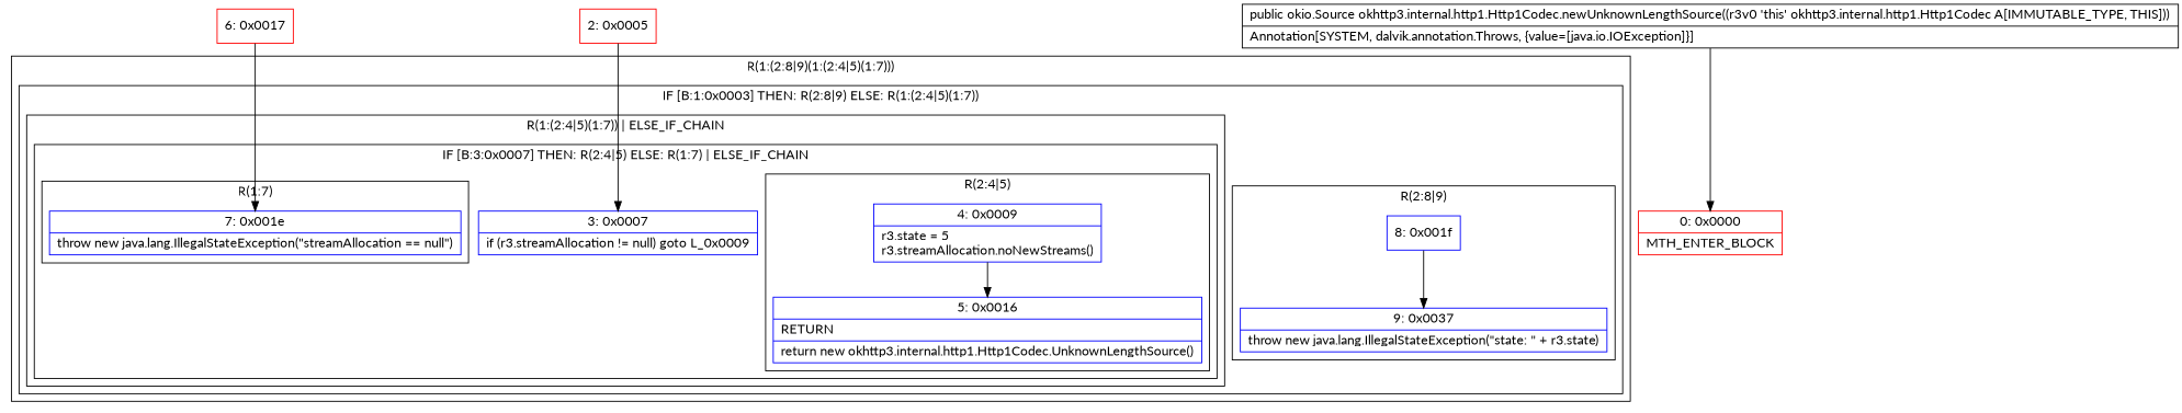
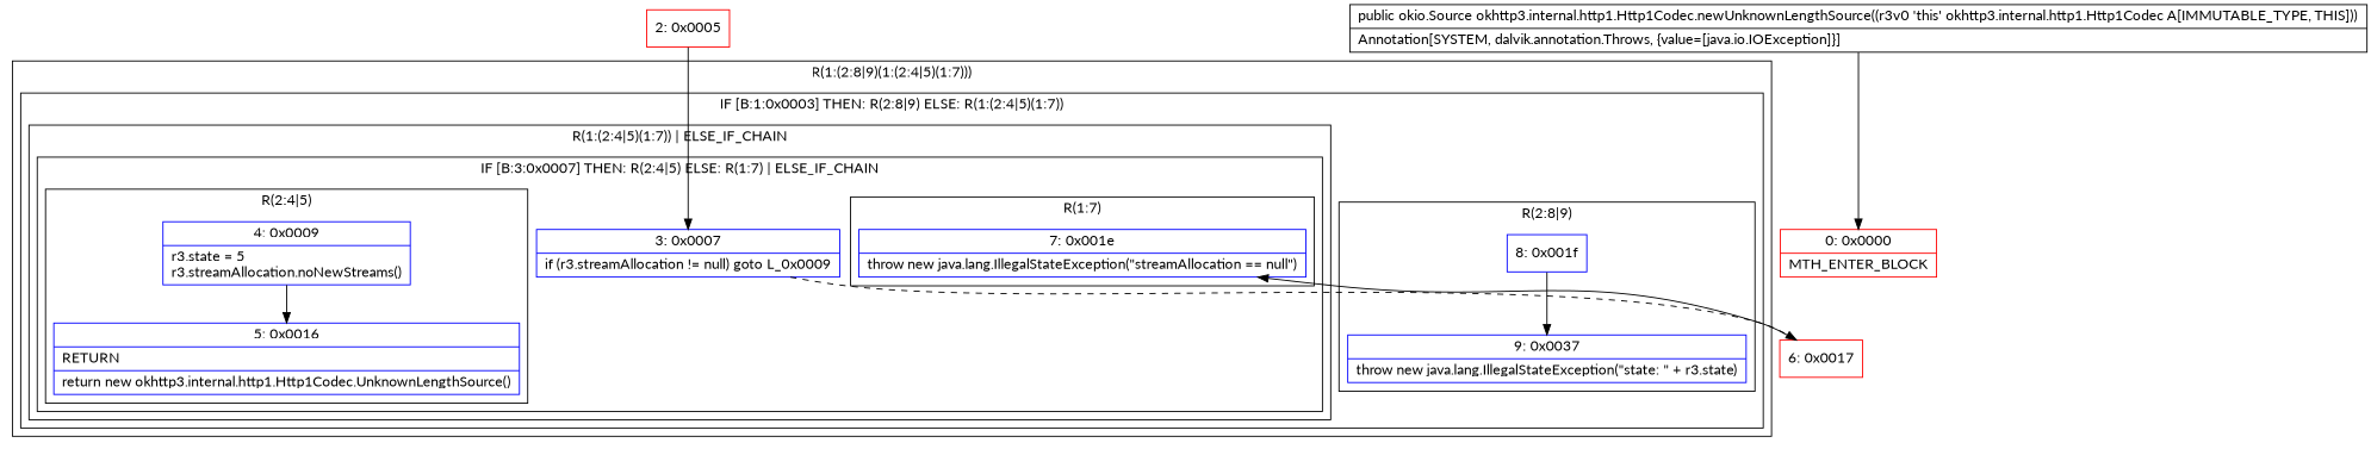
  digraph {
    fontname=Lato
    node [color=blue fontname=Lato shape=record]
    edge [fontname=Lato]
    n1 [label="{8\:\ 0x001f}"]
    n2 [label="{9\:\ 0x0037|throw new java.lang.IllegalStateException(\"state: \" + r3.state)\l}"]
    n3 [label="{4\:\ 0x0009|r3.state = 5\lr3.streamAllocation.noNewStreams()\l}"]
    n4 [label="{5\:\ 0x0016|RETURN\l|return new okhttp3.internal.http1.Http1Codec.UnknownLengthSource()\l}"]
    n5 [label="{7\:\ 0x001e|throw new java.lang.IllegalStateException(\"streamAllocation == null\")\l}"]
    n6 [label="{3\:\ 0x0007|if (r3.streamAllocation != null) goto L_0x0009\l}"]
    n7 [color=red label="{6\:\ 0x0017}"]
    n8 [color=red label="{2\:\ 0x0005}"]
    n9 [color=red label="{0\:\ 0x0000|MTH_ENTER_BLOCK\l}"]
    n10 [label="{public okio.Source okhttp3.internal.http1.Http1Codec.newUnknownLengthSource((r3v0 'this' okhttp3.internal.http1.Http1Codec A[IMMUTABLE_TYPE, THIS]))  | Annotation[SYSTEM, dalvik.annotation.Throws, \{value=[java.io.IOException]\}]\l}" color=""]
    subgraph cluster_1 {
      label="R(1:(2:8|9)(1:(2:4|5)(1:7)))"
      subgraph cluster_2 {
        label="IF [B:1:0x0003] THEN: R(2:8|9) ELSE: R(1:(2:4|5)(1:7))"
        subgraph cluster_3 {
          label="R(2:8|9)"
          n1
          n2
        }
        subgraph cluster_4 {
          label="R(1:(2:4|5)(1:7)) | ELSE_IF_CHAIN\l"
          subgraph cluster_5 {
            label="IF [B:3:0x0007] THEN: R(2:4|5) ELSE: R(1:7) | ELSE_IF_CHAIN\l"
            n6
            subgraph cluster_6 {
              label="R(2:4|5)"
              n3
              n4
            }
            subgraph cluster_7 {
              label="R(1:7)"
              n5
            }
          }
        }
      }
    }
    n1 -> n2
    n3 -> n4
+   n6 -> n7 [style=dashed]
    n7 -> n5
    n8 -> n6
    n10 -> n9
  }
